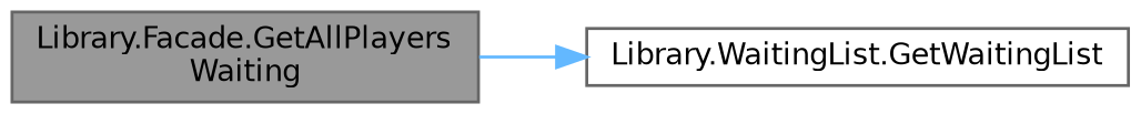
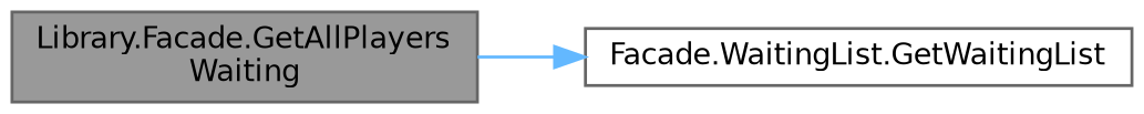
  digraph {
    rankdir=LR
    node [fontname=Helvetica fontsize=10 shape=box style=filled]
    n1 [color=gray40 fillcolor=grey60 fontcolor=black height=0.2 label="Library.Facade.GetAllPlayers\lWaiting" width=0.4]
-   n2 [color=grey40 fillcolor=white height=0.2 label="Library.WaitingList.GetWaitingList" width=0.4]
+   n2 [color=grey40 fillcolor=white height=0.2 label="Facade.WaitingList.GetWaitingList" width=0.4]
    n1 -> n2 [color=steelblue1 fontname=Helvetica fontsize=10 labelfontname=Helvetica labelfontsize=10 style=solid]
  }
